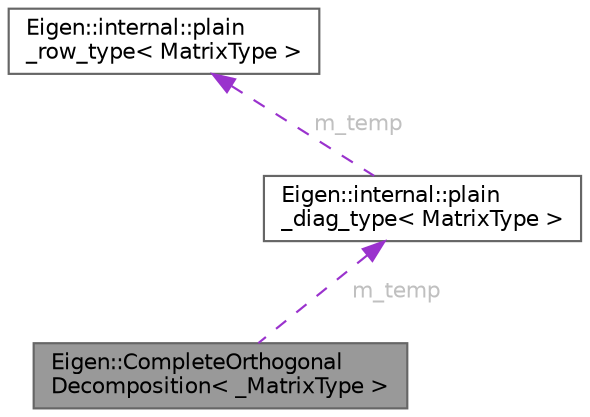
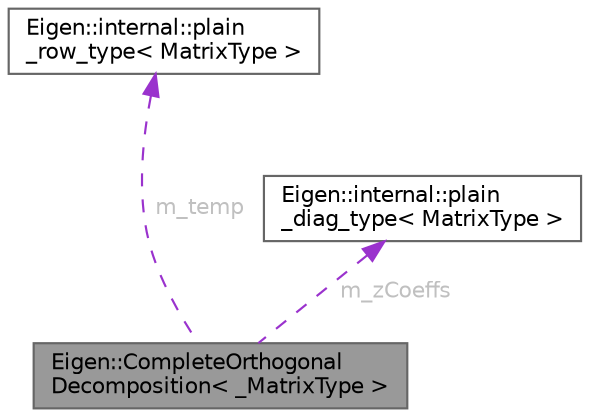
  digraph {
    rankdir=TB
    node [color=gray40 fillcolor=white fontname=Helvetica fontsize=10 shape=box style=filled]
    edge [color=darkorchid3 dir=back fontcolor=grey fontname=Helvetica fontsize=10 labelfontname=Helvetica labelfontsize=10 style=dashed]
    n1 [fillcolor=grey60 fontcolor=black height=0.2 label="Eigen::CompleteOrthogonal\lDecomposition\< _MatrixType \>" width=0.4]
    n2 [height=0.2 label="Eigen::internal::plain\l_diag_type\< MatrixType \>" width=0.4]
    n3 [height=0.2 label="Eigen::internal::plain\l_row_type\< MatrixType \>" width=0.4]
-   n2 -> n1 [label=" m_temp"]
-   n3 -> n2 [label=" m_temp"]
+   n2 -> n1 [label=" m_zCoeffs"]
+   n3 -> n1 [label=" m_temp"]
  }
